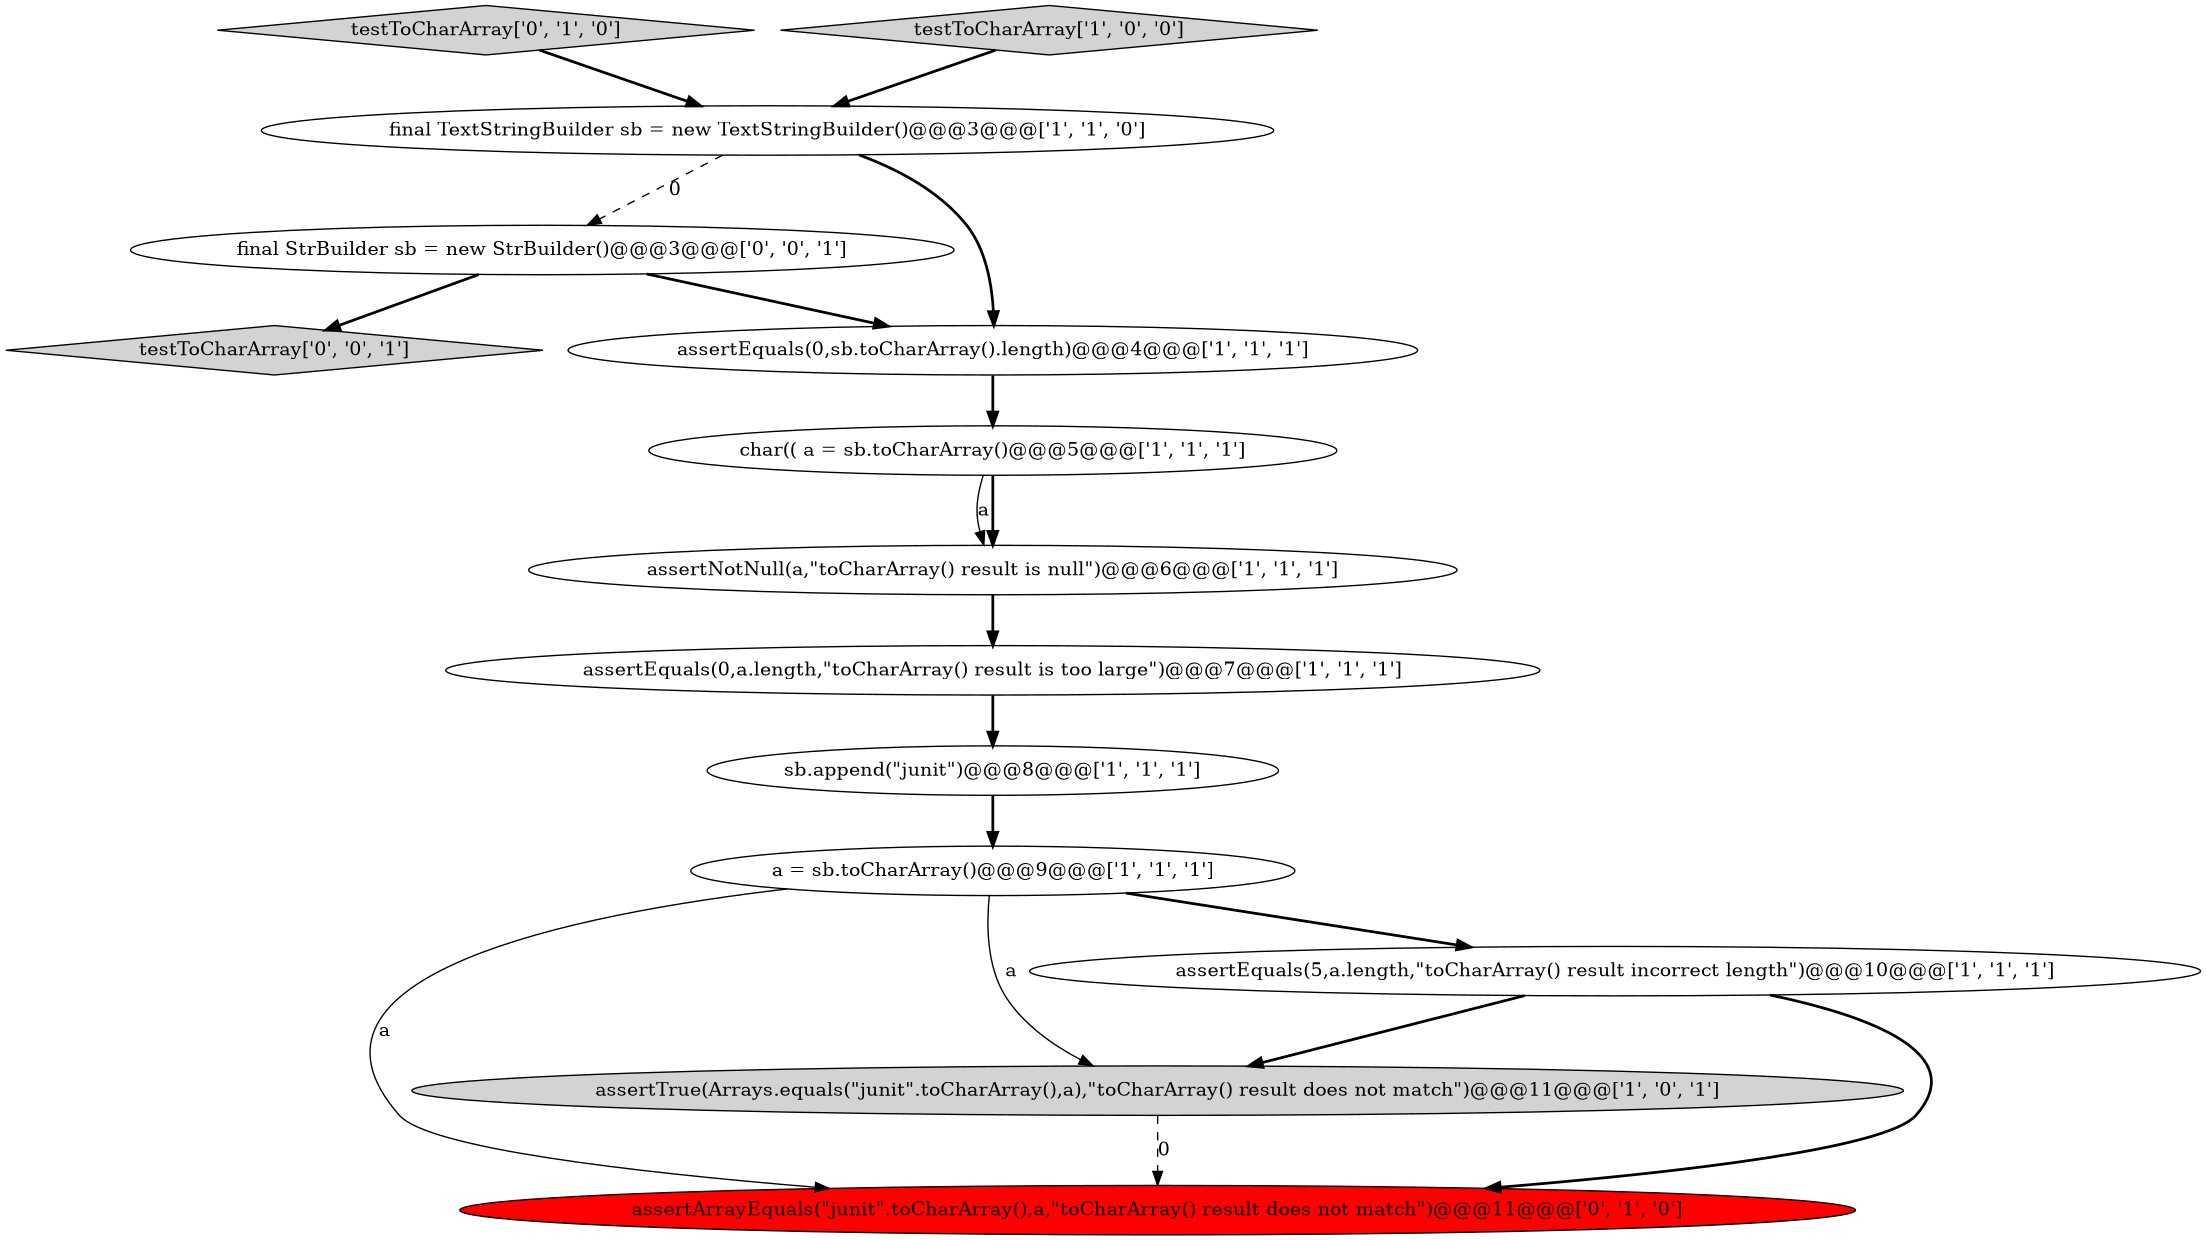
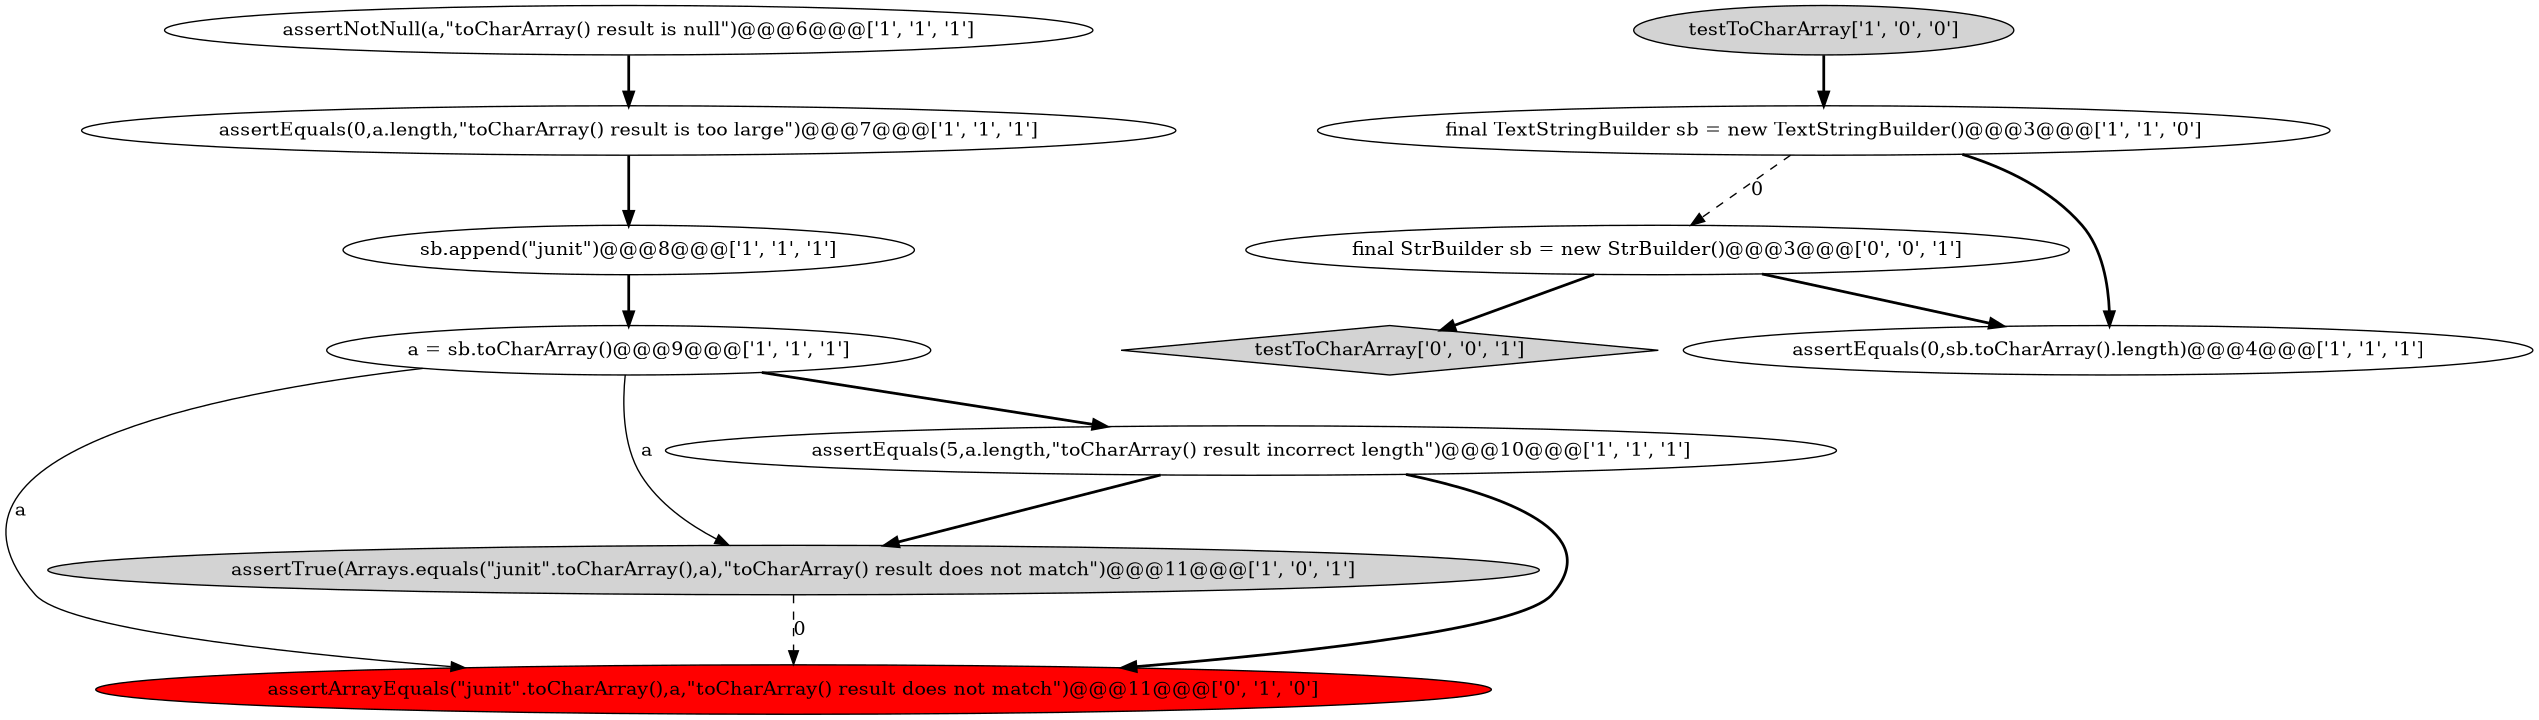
  digraph {
    node [fillcolor=white shape=ellipse style=filled]
    edge [style=bold]
    n1 [label="assertNotNull(a,\"toCharArray() result is null\")@@@6@@@['1', '1', '1']"]
    n2 [label="assertEquals(0,a.length,\"toCharArray() result is too large\")@@@7@@@['1', '1', '1']"]
    n3 [label="sb.append(\"junit\")@@@8@@@['1', '1', '1']"]
    n4 [fillcolor=lightgray label="testToCharArray['0', '0', '1']" shape=diamond]
    n5 [label="final StrBuilder sb = new StrBuilder()@@@3@@@['0', '0', '1']"]
    n6 [label="assertEquals(0,sb.toCharArray().length)@@@4@@@['1', '1', '1']"]
    n7 [fillcolor=lightgray label="assertTrue(Arrays.equals(\"junit\".toCharArray(),a),\"toCharArray() result does not match\")@@@11@@@['1', '0', '1']"]
    n8 [fillcolor=red label="assertArrayEquals(\"junit\".toCharArray(),a,\"toCharArray() result does not match\")@@@11@@@['0', '1', '0']"]
    n9 [label="final TextStringBuilder sb = new TextStringBuilder()@@@3@@@['1', '1', '0']"]
-   n10 [label="char(( a = sb.toCharArray()@@@5@@@['1', '1', '1']"]
    n11 [label="assertEquals(5,a.length,\"toCharArray() result incorrect length\")@@@10@@@['1', '1', '1']"]
    n12 [label="a = sb.toCharArray()@@@9@@@['1', '1', '1']"]
-   n13 [fillcolor=lightgray label="testToCharArray['0', '1', '0']" shape=diamond]
-   n14 [fillcolor=lightgray label="testToCharArray['1', '0', '0']" shape=diamond]
+   n14 [fillcolor=lightgray label="testToCharArray['1', '0', '0']"]
    n1 -> n2
    n2 -> n3
    n3 -> n12
    n5 -> n4
    n5 -> n6
-   n6 -> n10
    n7 -> n8 [label=0 style=dashed]
    n9 -> n5 [label=0 style=dashed]
    n9 -> n6
-   n10 -> n1 [label=a style=solid]
-   n10 -> n1
    n11 -> n7
    n11 -> n8
    n12 -> n7 [label=a style=solid]
    n12 -> n8 [label=a style=solid]
    n12 -> n11
-   n13 -> n9
    n14 -> n9
  }
